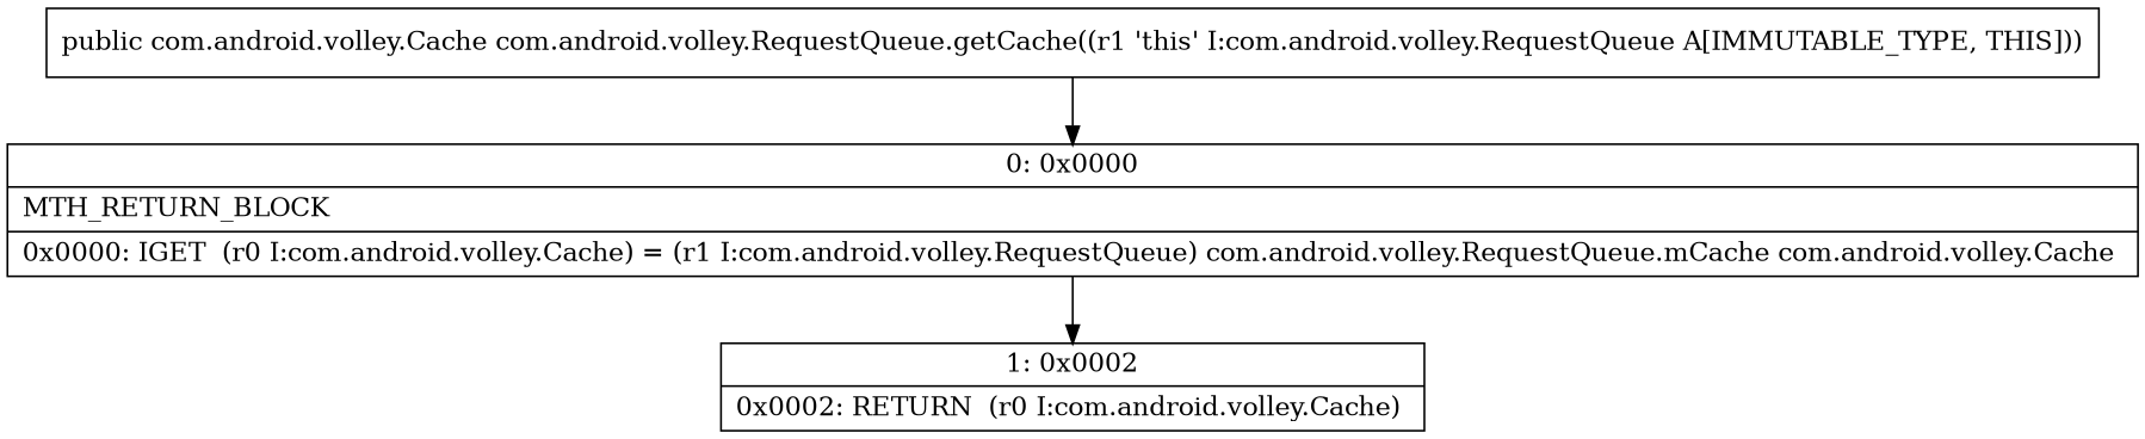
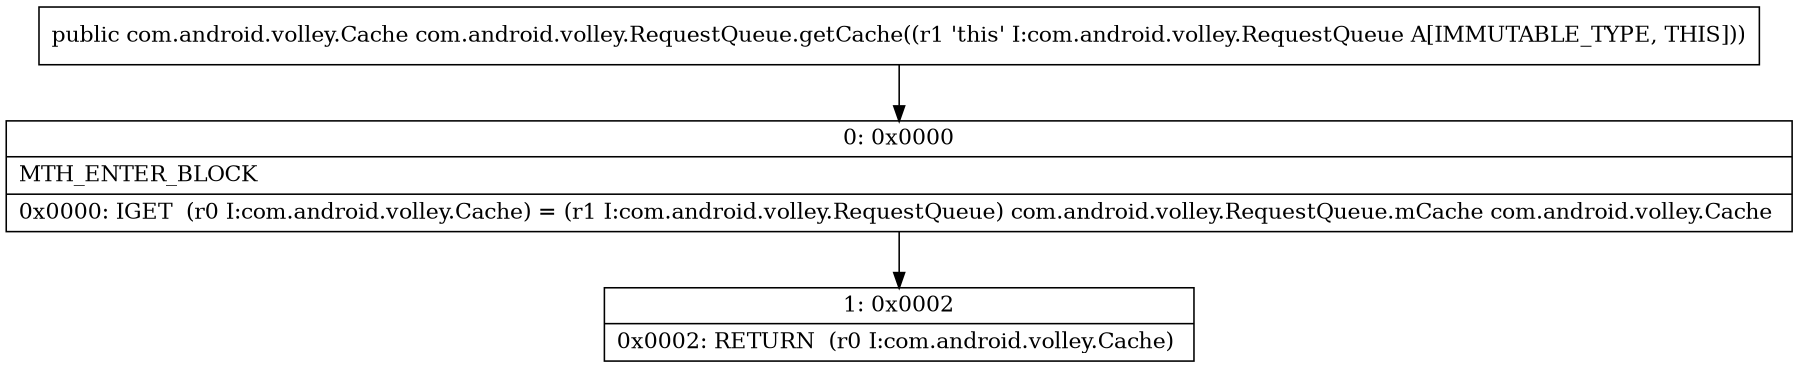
  digraph {
    node [shape=record]
-   n1 [label="{0\:\ 0x0000|MTH_RETURN_BLOCK\l|0x0000: IGET  (r0 I:com.android.volley.Cache) = (r1 I:com.android.volley.RequestQueue) com.android.volley.RequestQueue.mCache com.android.volley.Cache \l}"]
+   n1 [label="{0\:\ 0x0000|MTH_ENTER_BLOCK\l|0x0000: IGET  (r0 I:com.android.volley.Cache) = (r1 I:com.android.volley.RequestQueue) com.android.volley.RequestQueue.mCache com.android.volley.Cache \l}"]
    n2 [label="{1\:\ 0x0002|0x0002: RETURN  (r0 I:com.android.volley.Cache) \l}"]
    n3 [label="{public com.android.volley.Cache com.android.volley.RequestQueue.getCache((r1 'this' I:com.android.volley.RequestQueue A[IMMUTABLE_TYPE, THIS])) }"]
    n1 -> n2
    n3 -> n1
  }
